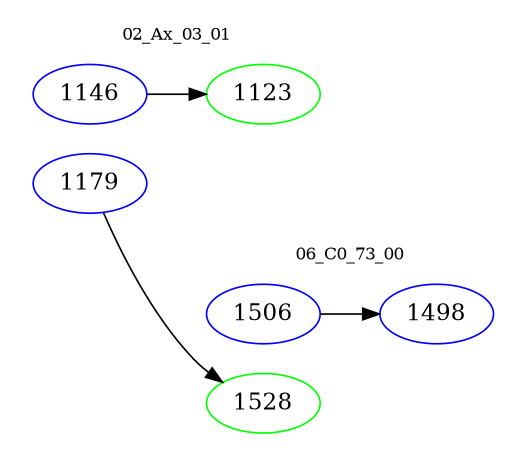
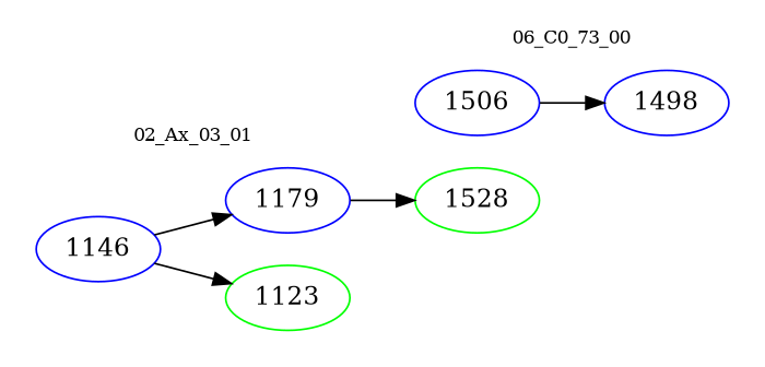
  digraph {
    rankdir=LR
    node [color=blue]
    edge [color=black]
    n1 [label=1146]
    n2 [color=green label=1123]
    n3 [label=1179]
    n4 [label=1506]
    n5 [label=1498]
    n6 [color=green label=1528]
    subgraph cluster_1 {
      color=white
      fontsize=10
      label="02_Ax_03_01"
      n1
      n2
      n3
    }
    subgraph cluster_2 {
      color=white
      fontsize=10
      label="06_C0_73_00"
      n4
      n5
      n6
    }
    n1 -> n2
+   n1 -> n3
    n3 -> n6
    n4 -> n5
  }
